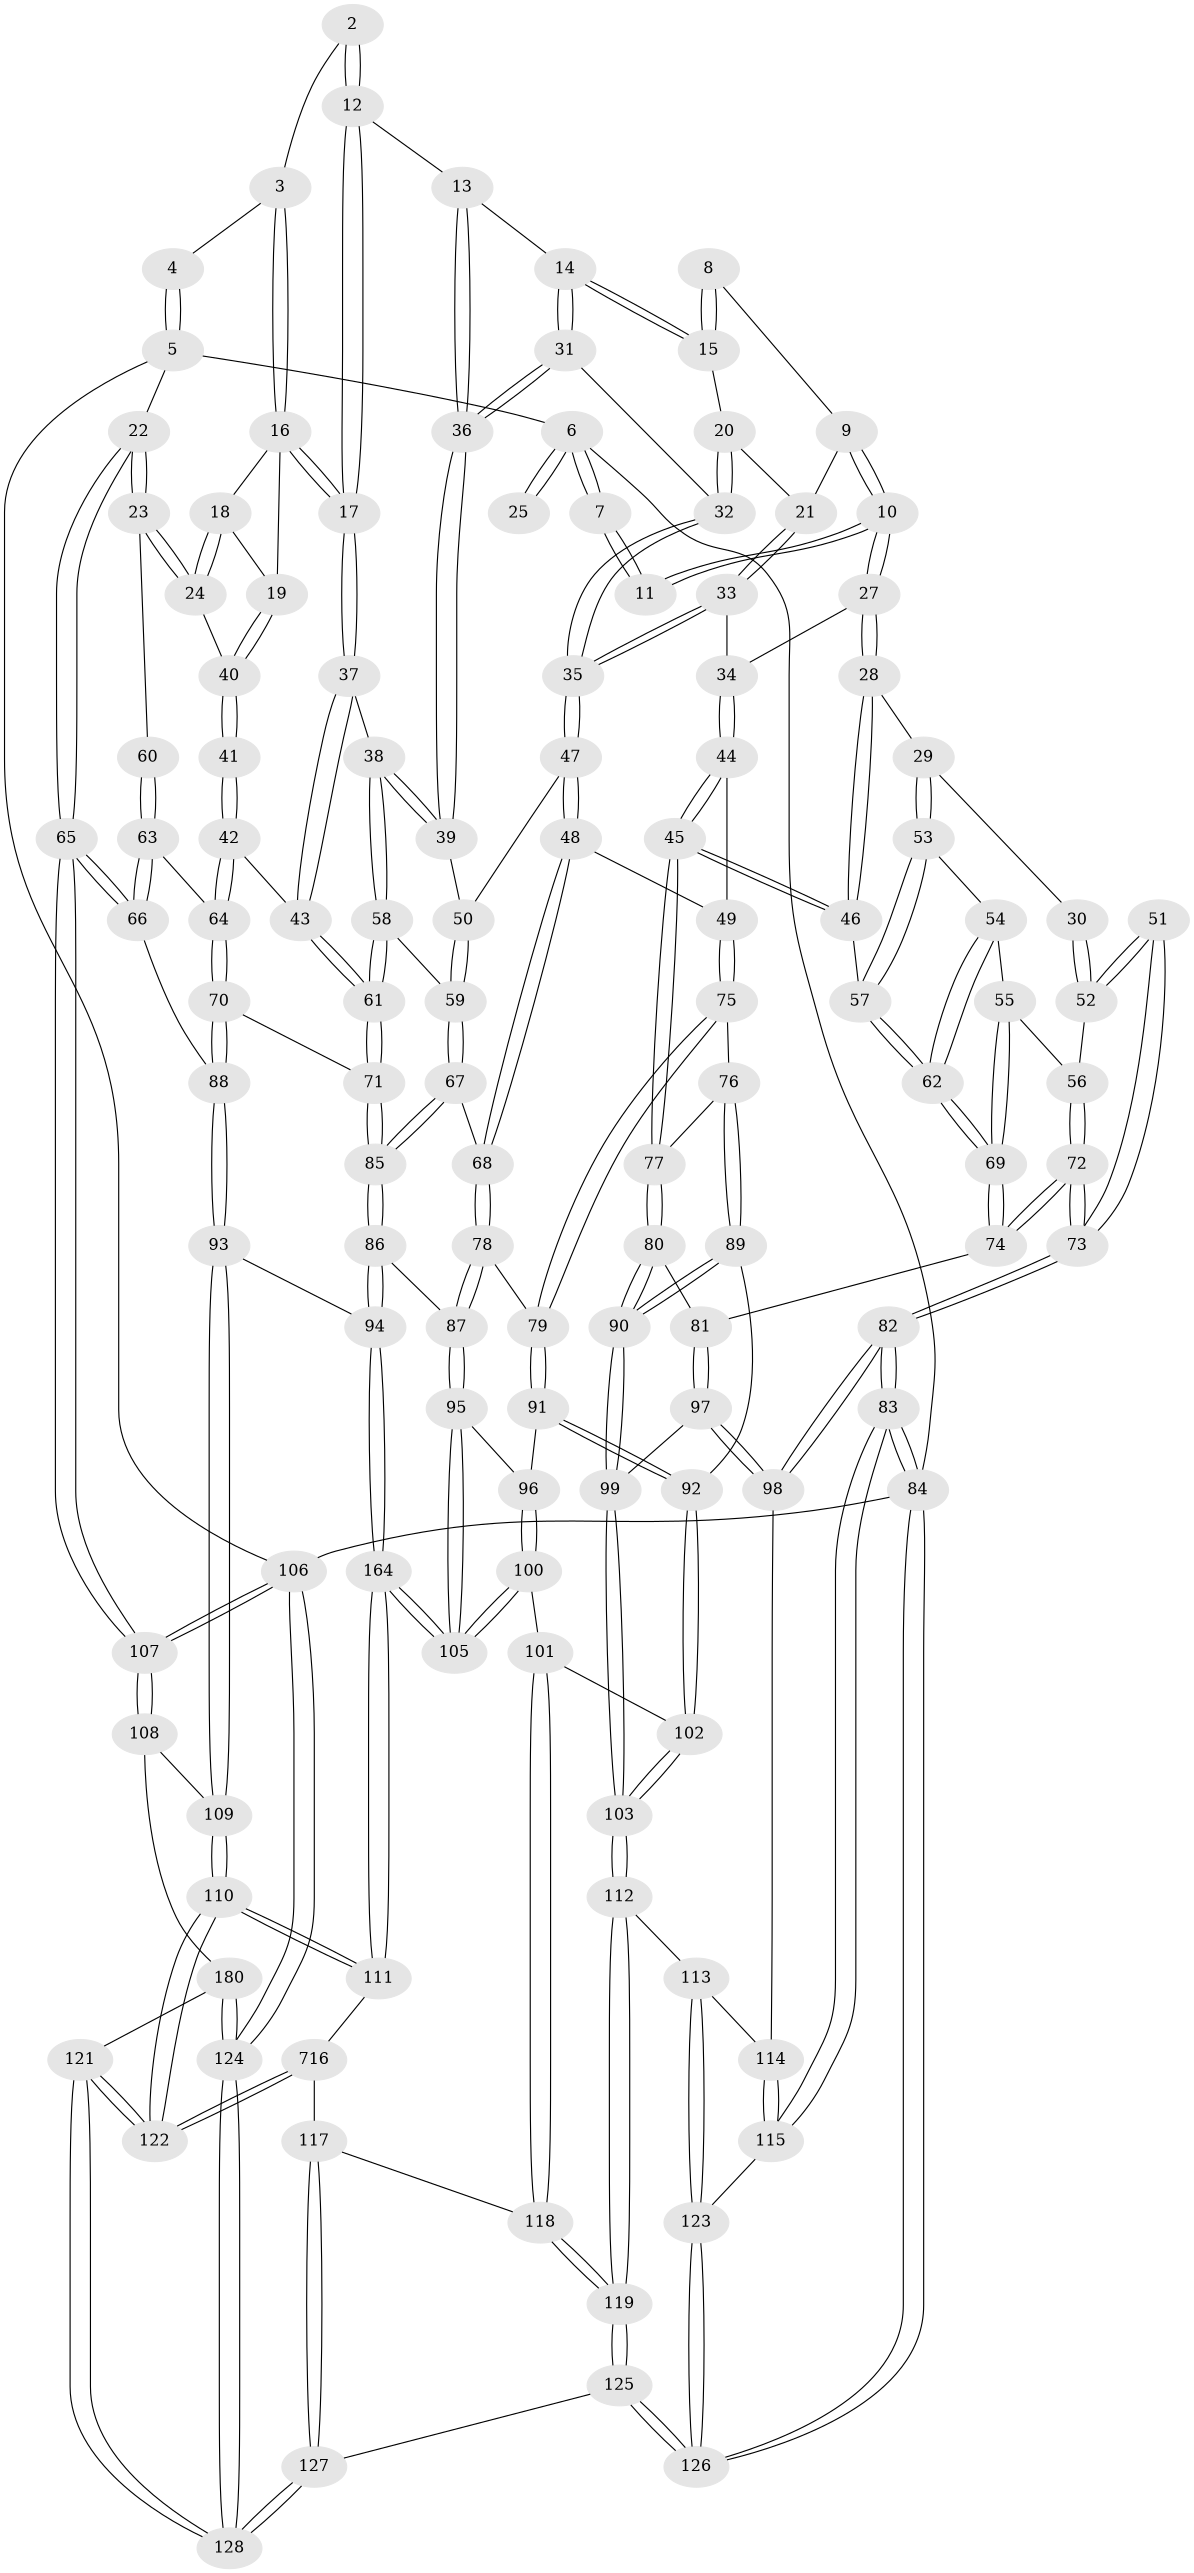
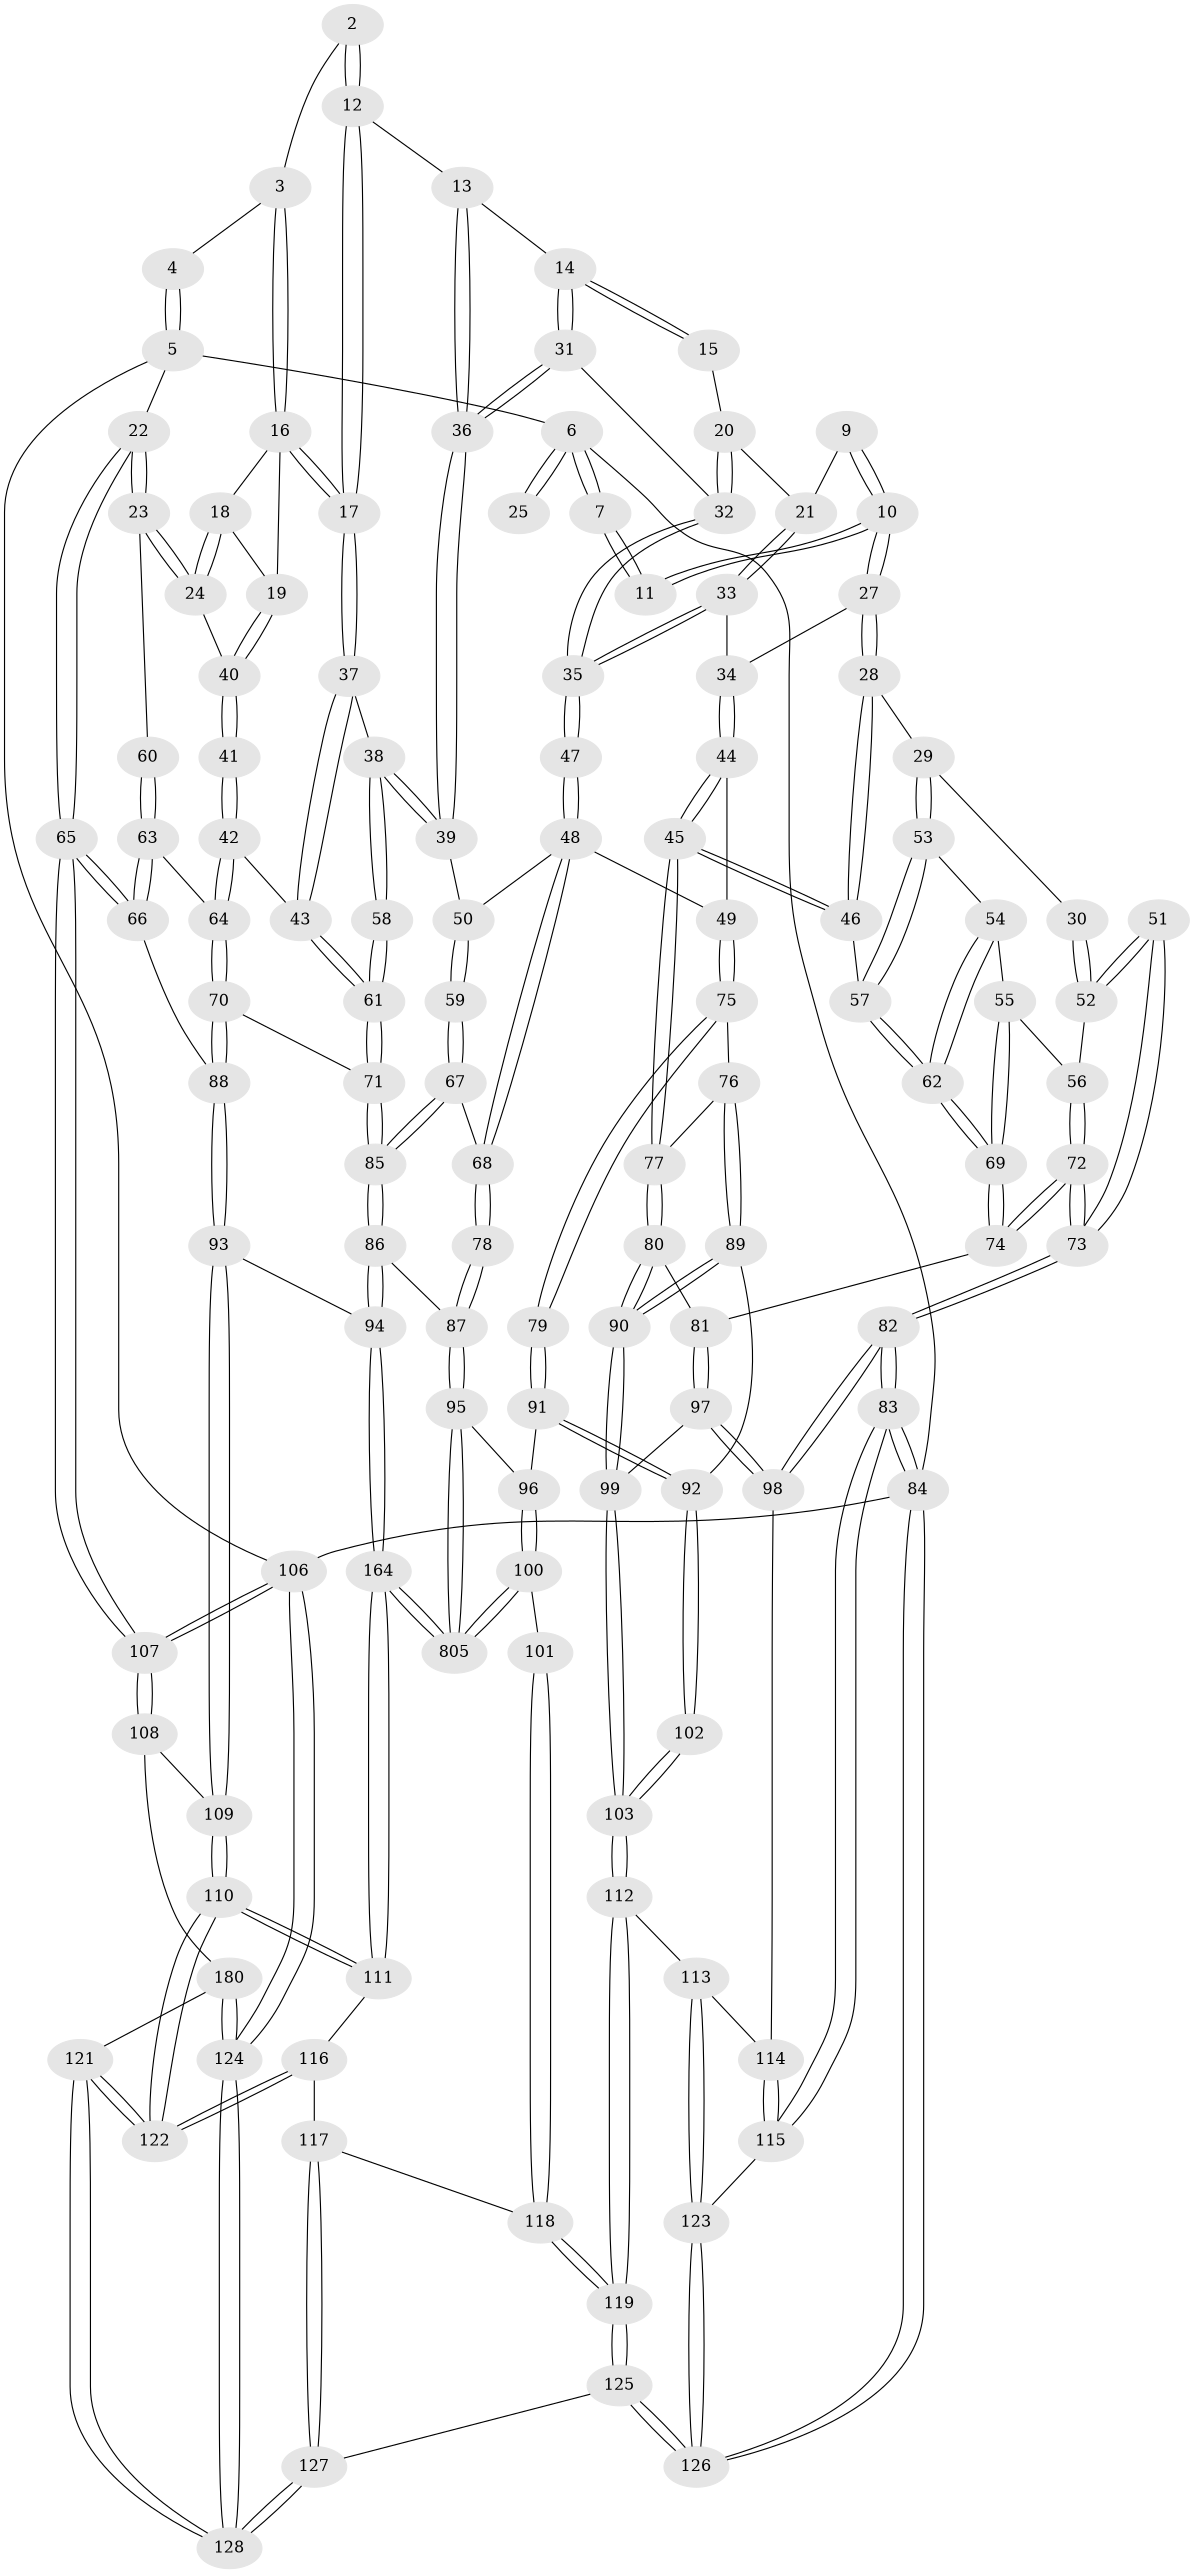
  graph {
    node [color=gray90 style=filled]
    2
    3
    12
-   8
    9
    15
    4
    16
    13
    17
    5
    18
    19
    6
    22
    106
    24
    7
    25
    84
    23
    65
    107
    124
    11
    126
    10
    21
    20
    27
    33
    28
    34
    14
    36
    37
    31
    39
    32
    40
    38
    43
    41
    35
    60
    66
    63
    51
    52
    73
    30
    29
    46
    44
    53
    57
    54
    56
    47
    45
    49
    50
    48
    58
    61
    59
    42
    64
    70
    71
    77
    75
    80
    62
    68
    78
    76
    79
    67
    82
    72
    55
    69
    74
    85
    88
    108
    93
    86
    87
    81
    83
    98
    97
    89
    91
    90
    92
    95
    96
    99
    115
    114
    123
    94
    n106 [label=164]
-   105
+   105 [label=805]
    109
    102
    103
    100
    110
    111
    101
    112
    118
    119
    113
-   116 [label=716]
+   116
    128
    n121 [label=180]
    121
    122
    117
    125
    127
    2 -- 3
    2 -- 12
    2 -- 12
    3 -- 4
    3 -- 16
    3 -- 16
    12 -- 13
    12 -- 17
    12 -- 17
-   8 -- 9
-   8 -- 15
-   8 -- 15
    9 -- 10
    9 -- 10
    9 -- 21
    15 -- 20
    4 -- 5
    4 -- 5
    16 -- 17
    16 -- 17
    16 -- 18
    16 -- 19
    13 -- 14
    13 -- 36
    13 -- 36
    17 -- 37
    17 -- 37
    5 -- 6
    5 -- 22
    5 -- 106
    18 -- 19
    18 -- 24
    18 -- 24
    19 -- 40
    19 -- 40
    6 -- 7
    6 -- 7
    6 -- 25
    6 -- 25
    6 -- 84
    22 -- 23
    22 -- 23
    22 -- 65
    22 -- 65
    106 -- 107
    106 -- 107
    106 -- 124
    106 -- 124
    24 -- 40
    7 -- 11
    7 -- 11
    84 -- 106
    84 -- 126
    84 -- 126
    23 -- 24
    23 -- 24
    23 -- 60
    65 -- 107
    65 -- 107
    65 -- 66
    65 -- 66
    107 -- 108
    107 -- 108
    124 -- 128
    124 -- 128
    10 -- 11
    10 -- 11
    10 -- 27
    10 -- 27
    21 -- 33
    21 -- 33
    20 -- 21
    20 -- 32
    20 -- 32
    27 -- 28
    27 -- 28
    27 -- 34
    33 -- 34
    33 -- 35
    33 -- 35
    28 -- 29
    28 -- 46
    28 -- 46
    34 -- 44
    34 -- 44
    14 -- 15
    14 -- 15
    14 -- 31
    14 -- 31
    36 -- 39
    36 -- 39
    37 -- 38
    37 -- 43
    37 -- 43
    31 -- 36
    31 -- 36
    31 -- 32
    39 -- 50
    32 -- 35
    32 -- 35
    40 -- 41
    40 -- 41
    38 -- 39
    38 -- 39
    38 -- 58
    38 -- 58
    43 -- 61
    43 -- 61
    41 -- 42
    41 -- 42
    35 -- 47
    35 -- 47
    60 -- 63
    60 -- 63
    66 -- 88
    63 -- 66
    63 -- 66
    63 -- 64
    51 -- 52
    51 -- 52
    51 -- 73
    51 -- 73
    52 -- 56
    73 -- 82
    73 -- 82
    30 -- 52
    30 -- 52
    29 -- 30
    29 -- 53
    29 -- 53
    46 -- 57
    44 -- 45
    44 -- 45
    44 -- 49
    53 -- 57
    53 -- 57
    53 -- 54
    57 -- 62
    57 -- 62
    54 -- 62
    54 -- 62
    54 -- 55
    56 -- 72
    56 -- 72
-   47 -- 50
+   48 -- 50
    47 -- 48
    47 -- 48
    45 -- 46
    45 -- 46
    45 -- 77
    45 -- 77
    49 -- 75
    49 -- 75
    50 -- 59
    50 -- 59
    48 -- 49
    48 -- 68
    48 -- 68
    58 -- 61
    58 -- 61
-   58 -- 59
    61 -- 71
    61 -- 71
    59 -- 67
    59 -- 67
    42 -- 43
    42 -- 64
    42 -- 64
    64 -- 70
    64 -- 70
    70 -- 71
    70 -- 88
    70 -- 88
    71 -- 85
    71 -- 85
    77 -- 80
    77 -- 80
    75 -- 76
    75 -- 79
    75 -- 79
    80 -- 81
    80 -- 90
    80 -- 90
    62 -- 69
    62 -- 69
    68 -- 78
    68 -- 78
-   78 -- 79
    78 -- 87
    78 -- 87
    76 -- 77
    76 -- 89
    76 -- 89
    79 -- 91
    79 -- 91
    67 -- 68
    67 -- 85
    67 -- 85
    82 -- 83
    82 -- 83
    82 -- 98
    82 -- 98
    72 -- 73
    72 -- 73
    72 -- 74
    72 -- 74
    55 -- 56
    55 -- 69
    55 -- 69
    69 -- 74
    69 -- 74
    74 -- 81
    85 -- 86
    85 -- 86
    88 -- 93
    88 -- 93
    108 -- 109
    108 -- n121
    93 -- 94
    93 -- 109
    93 -- 109
    86 -- 87
    86 -- 94
    86 -- 94
    87 -- 95
    87 -- 95
    81 -- 97
    81 -- 97
    83 -- 84
    83 -- 84
    83 -- 115
    83 -- 115
    98 -- 114
    97 -- 98
    97 -- 98
    97 -- 99
    89 -- 90
    89 -- 90
    89 -- 92
    91 -- 92
    91 -- 92
    91 -- 96
    90 -- 99
    90 -- 99
    92 -- 102
    92 -- 102
    95 -- 96
    95 -- 105
    95 -- 105
    96 -- 100
    96 -- 100
    99 -- 103
    99 -- 103
    115 -- 123
    114 -- 115
    114 -- 115
    123 -- 126
    123 -- 126
    94 -- n106
    94 -- n106
    n106 -- 105
    n106 -- 105
    n106 -- 111
    n106 -- 111
    109 -- 110
    109 -- 110
    102 -- 103
    102 -- 103
    103 -- 112
    103 -- 112
    100 -- 105
    100 -- 105
    100 -- 101
    110 -- 111
    110 -- 111
    110 -- 122
    110 -- 122
    111 -- 116
-   101 -- 102
    101 -- 118
    101 -- 118
    112 -- 119
    112 -- 119
    112 -- 113
    118 -- 119
    118 -- 119
    119 -- 125
    119 -- 125
    113 -- 114
    113 -- 123
    113 -- 123
    116 -- 122
    116 -- 122
    116 -- 117
    n121 -- 124
    n121 -- 124
    n121 -- 121
    121 -- 128
    121 -- 128
    121 -- 122
    121 -- 122
    117 -- 118
    117 -- 127
    117 -- 127
    125 -- 126
    125 -- 126
    125 -- 127
    127 -- 128
    127 -- 128
  }
